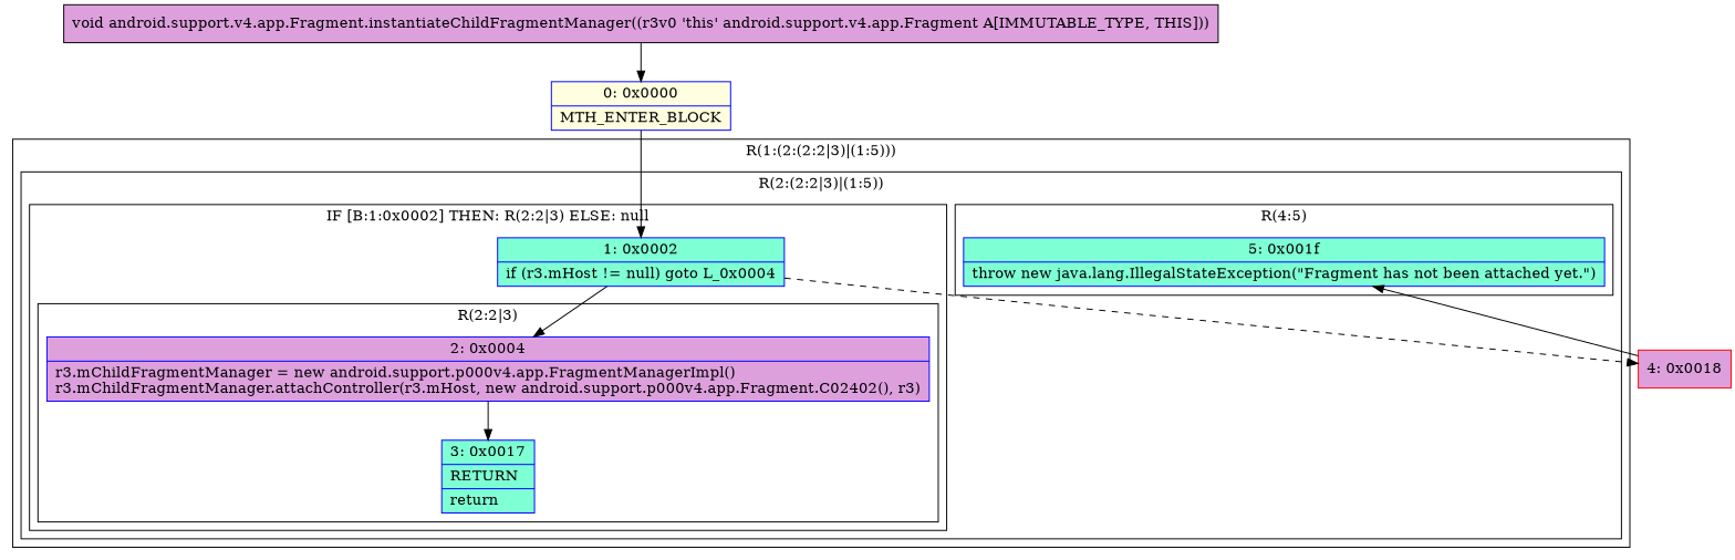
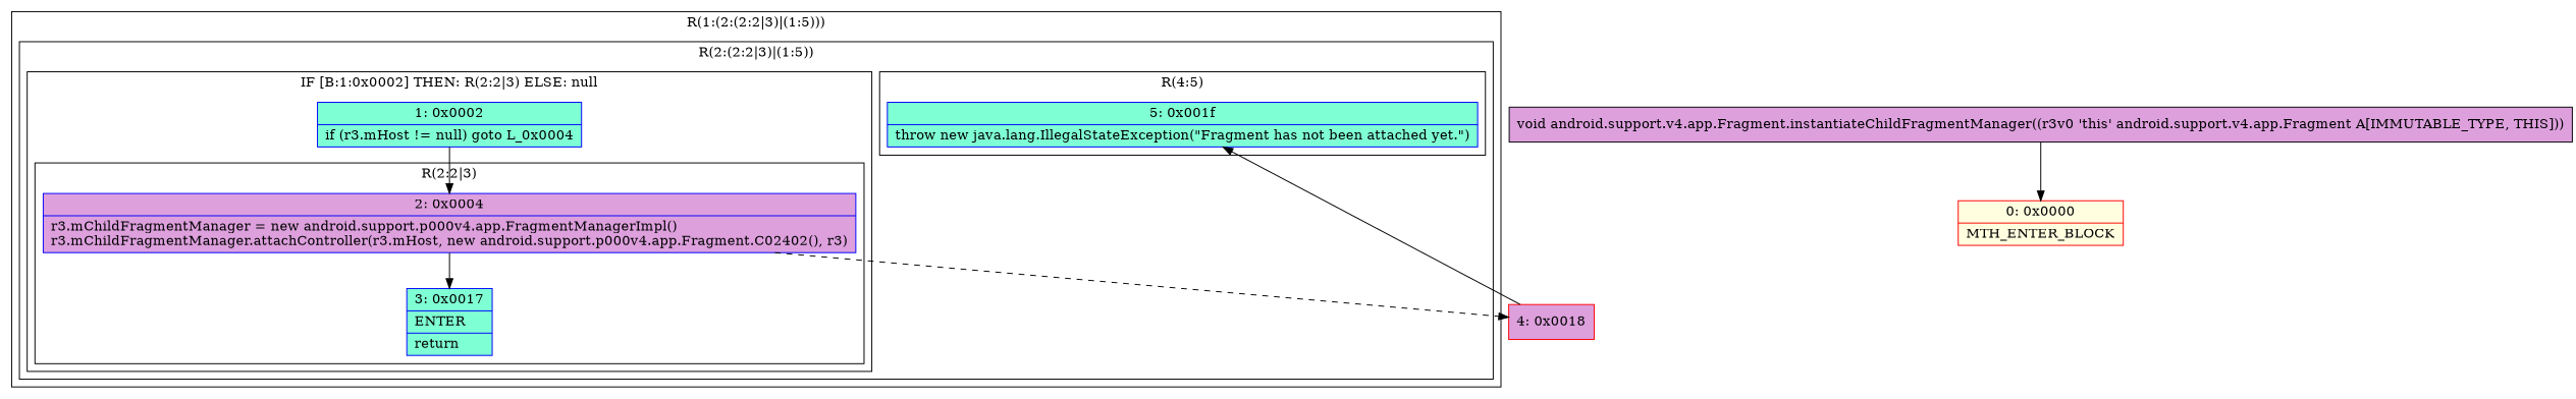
  digraph {
    node [color=blue fillcolor=plum shape=record style=filled]
    n1 [label="{2\:\ 0x0004|r3.mChildFragmentManager = new android.support.p000v4.app.FragmentManagerImpl()\lr3.mChildFragmentManager.attachController(r3.mHost, new android.support.p000v4.app.Fragment.C02402(), r3)\l}"]
-   n2 [fillcolor=aquamarine label="{3\:\ 0x0017|RETURN\l|return\l}"]
+   n2 [fillcolor=aquamarine label="{3\:\ 0x0017|ENTER\l|return\l}"]
    n3 [fillcolor=aquamarine label="{1\:\ 0x0002|if (r3.mHost != null) goto L_0x0004\l}"]
    n4 [fillcolor=aquamarine label="{5\:\ 0x001f|throw new java.lang.IllegalStateException(\"Fragment has not been attached yet.\")\l}"]
    n5 [color=red label="{4\:\ 0x0018}"]
-   n6 [fillcolor=lightyellow label="{0\:\ 0x0000|MTH_ENTER_BLOCK\l}"]
+   n6 [color=red fillcolor=lightyellow label="{0\:\ 0x0000|MTH_ENTER_BLOCK\l}"]
    n7 [label="{void android.support.v4.app.Fragment.instantiateChildFragmentManager((r3v0 'this' android.support.v4.app.Fragment A[IMMUTABLE_TYPE, THIS])) }" color=""]
    subgraph cluster_1 {
      label="R(1:(2:(2:2|3)|(1:5)))"
      subgraph cluster_2 {
        label="R(2:(2:2|3)|(1:5))"
        subgraph cluster_3 {
          label="IF [B:1:0x0002] THEN: R(2:2|3) ELSE: null"
          n3
          subgraph cluster_4 {
            label="R(2:2|3)"
            n1
            n2
          }
        }
        subgraph cluster_5 {
          label="R(4:5)"
          n4
        }
      }
    }
    n1 -> n2
    n3 -> n1
-   n3 -> n5 [style=dashed]
+   n1 -> n5 [style=dashed]
    n5 -> n4
-   n6 -> n3
    n7 -> n6
  }
